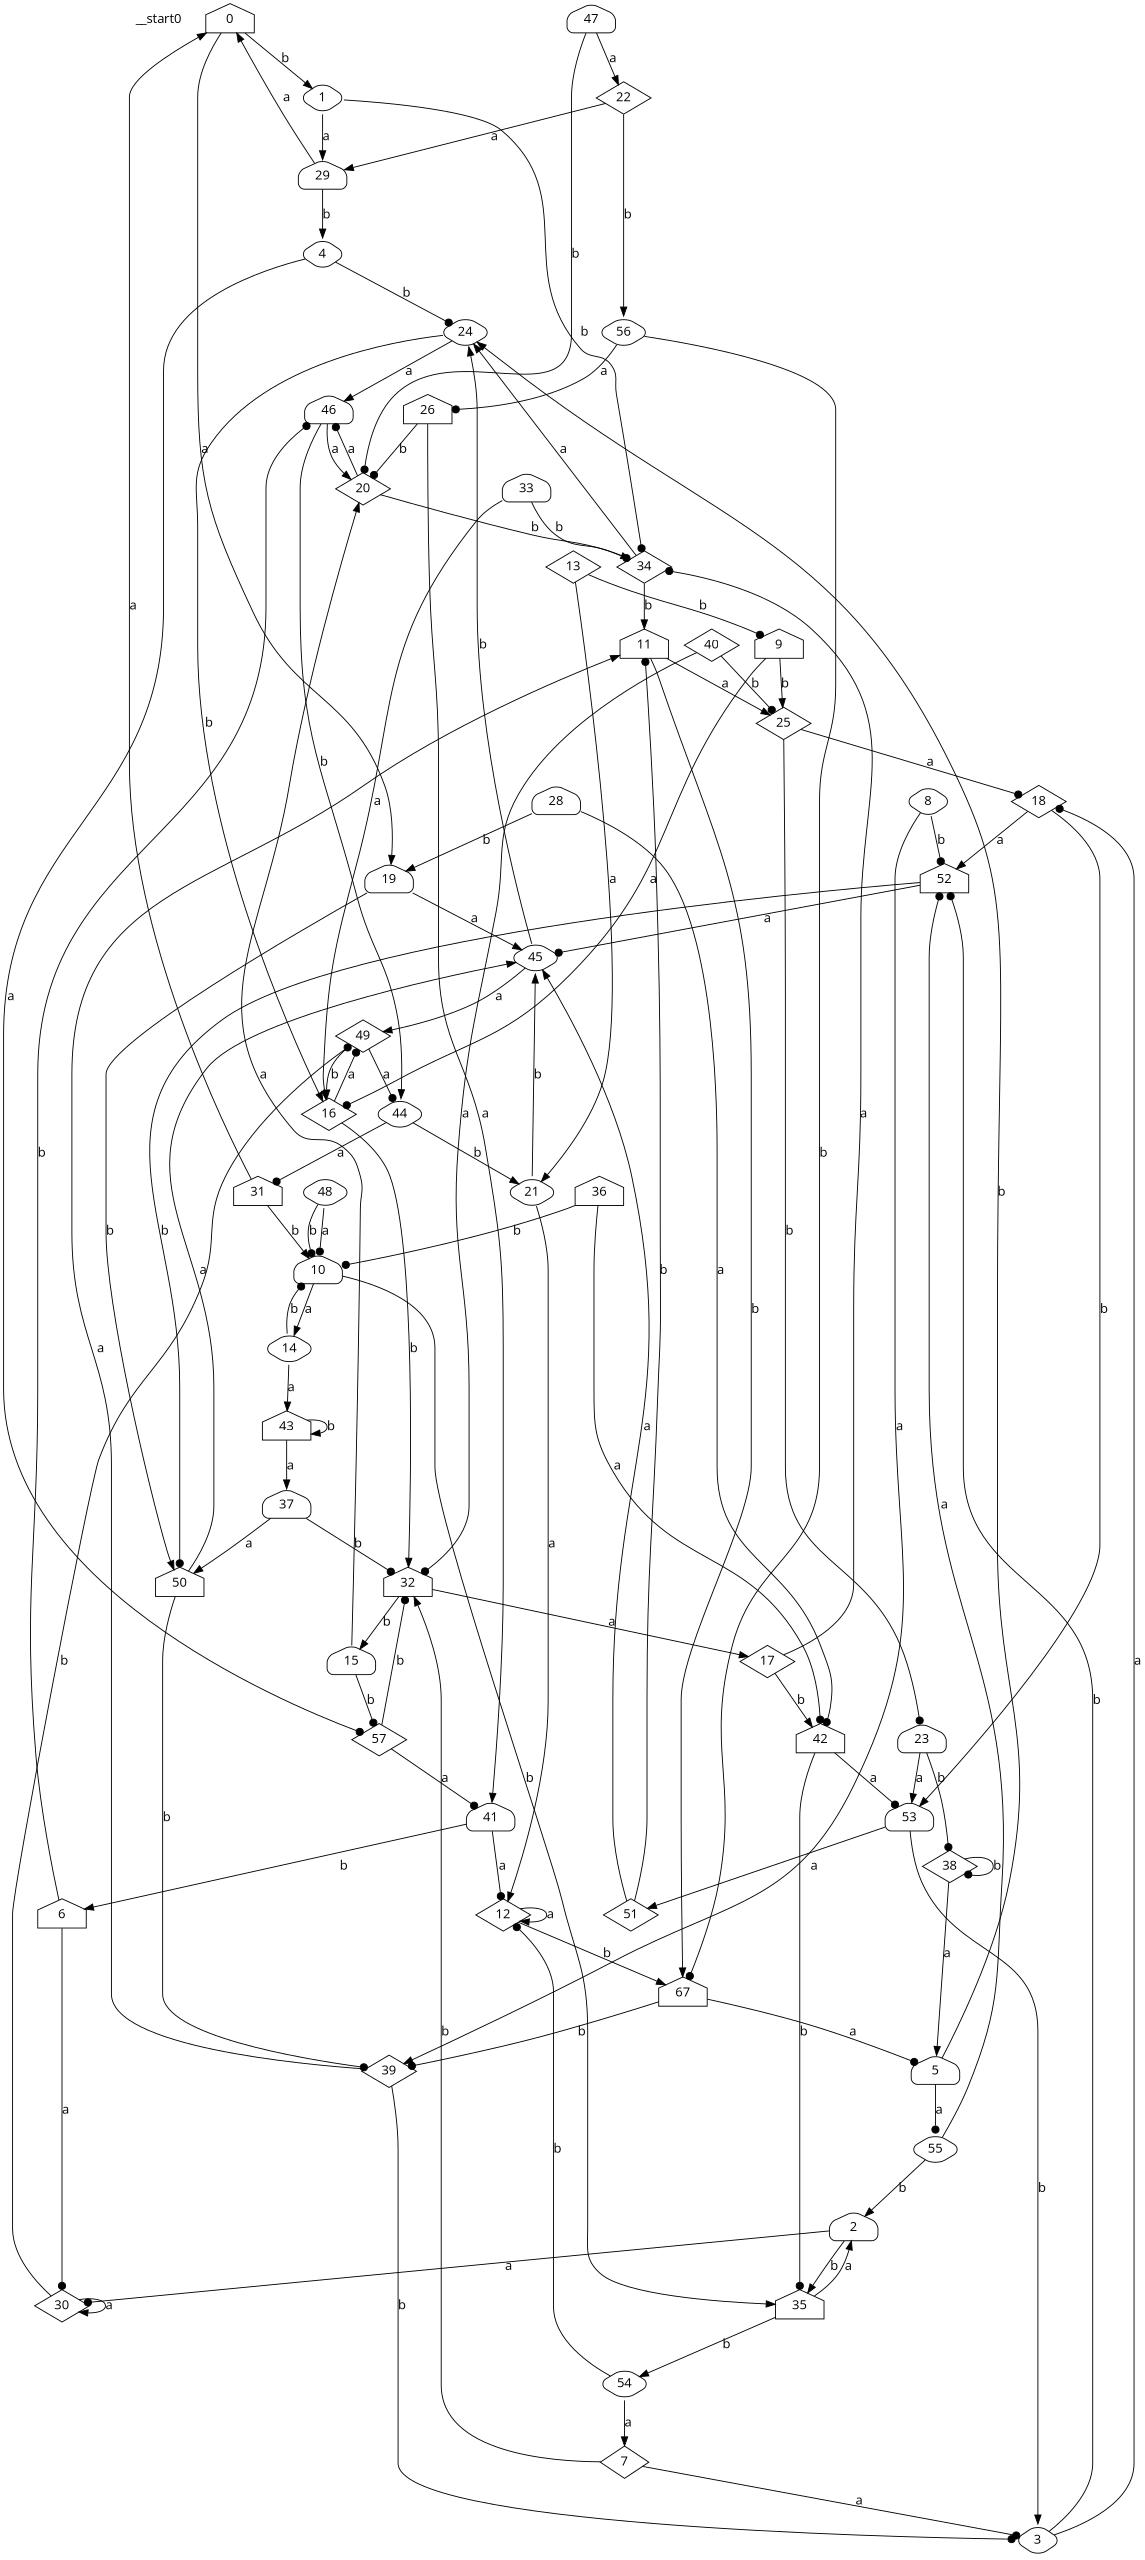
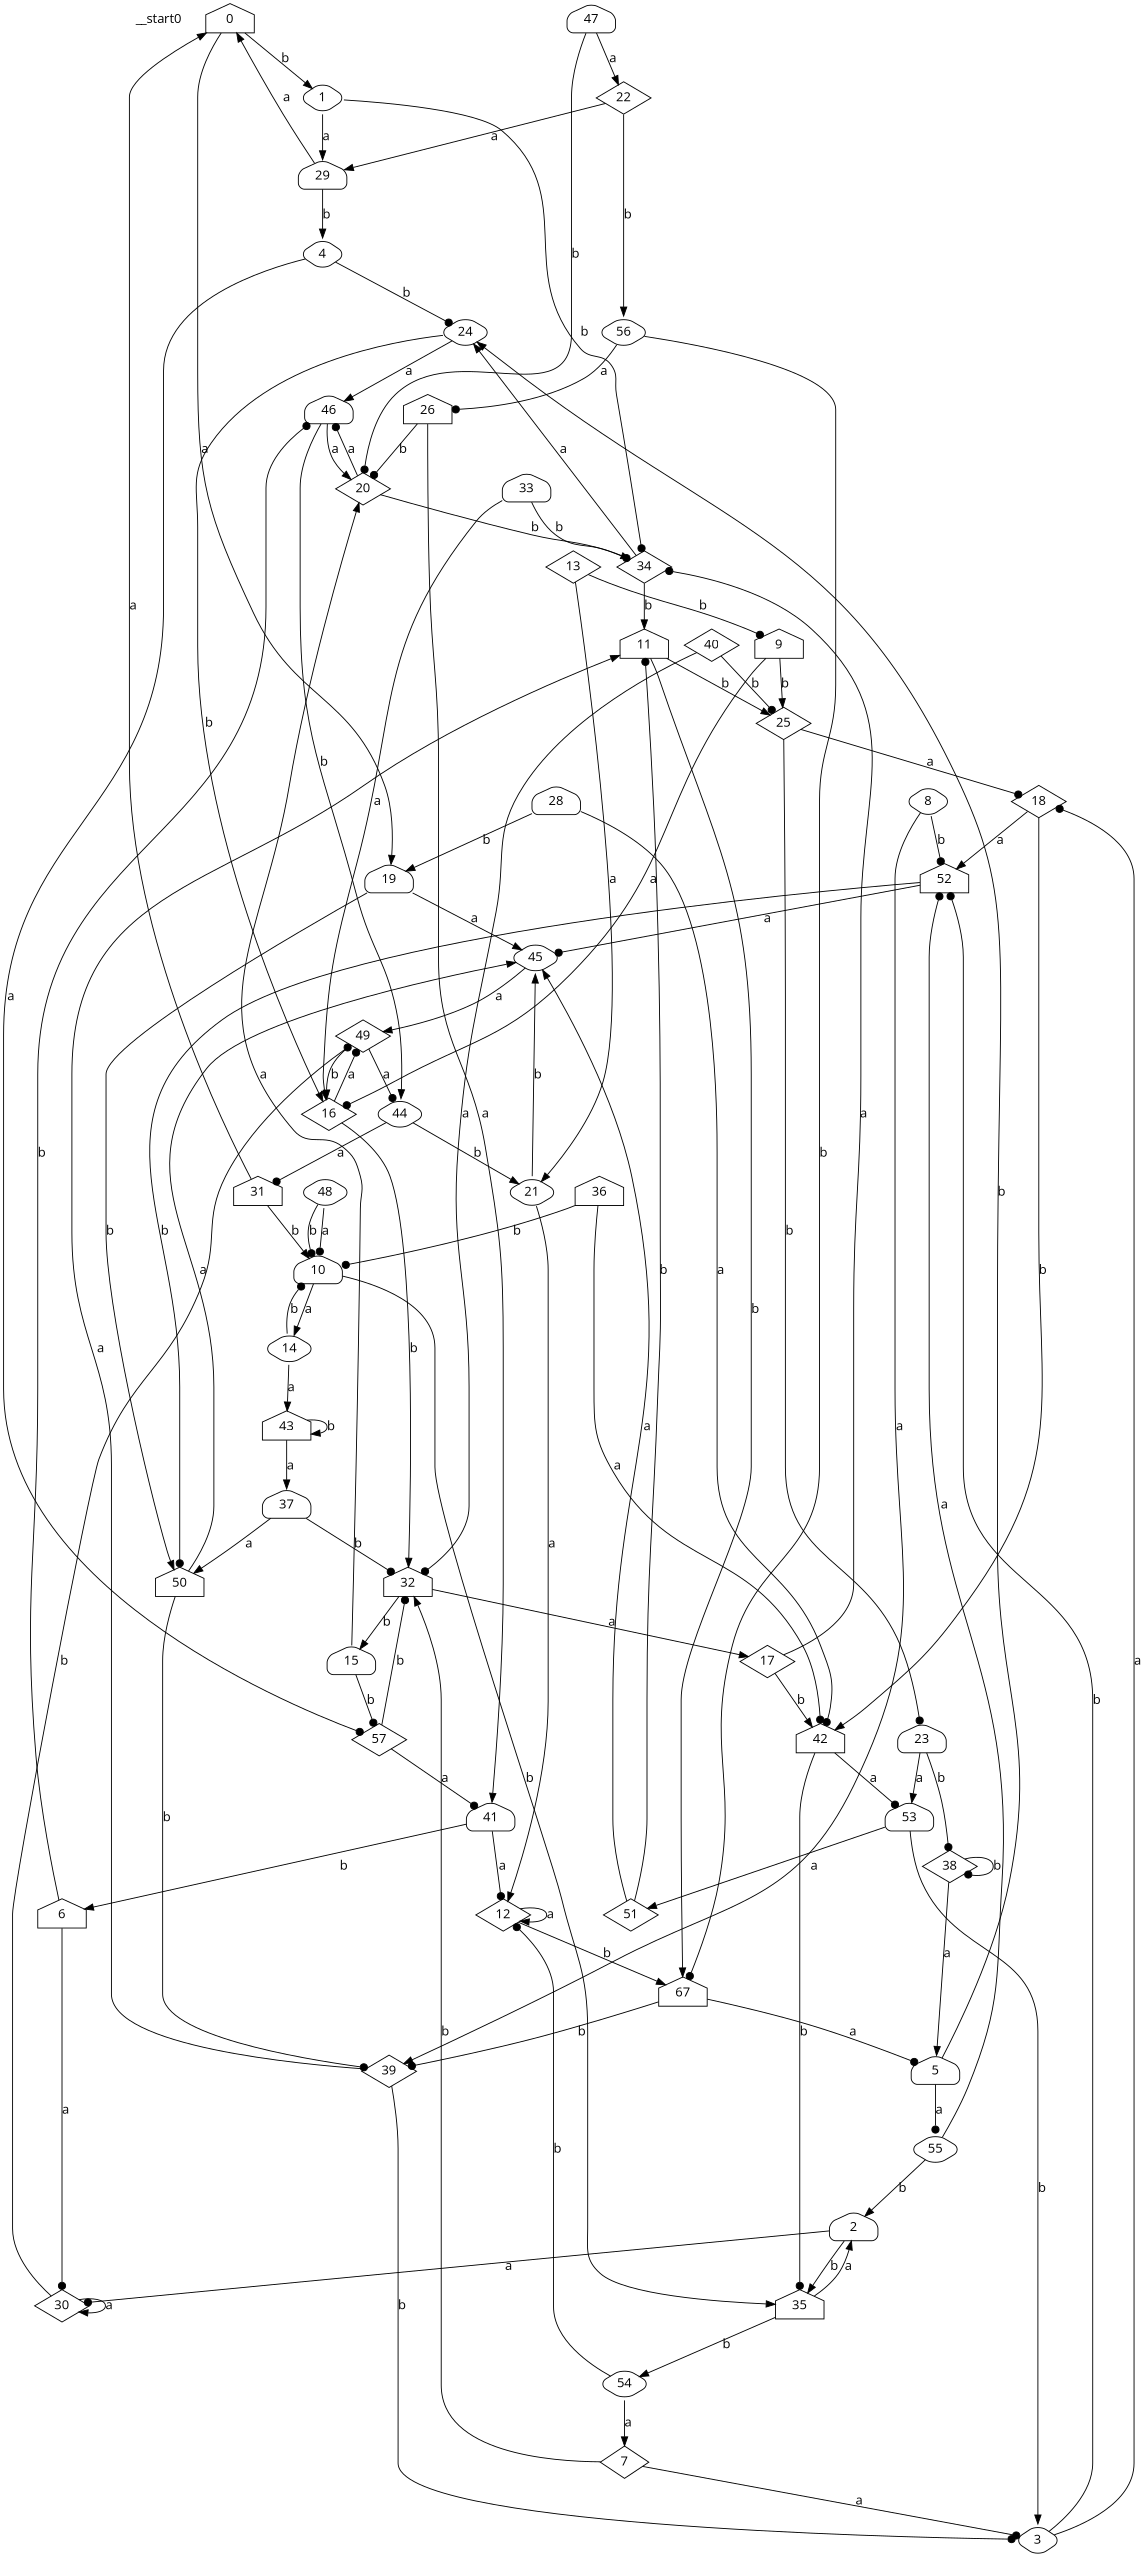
  digraph {
    fontname="Open Sans"
    rankdir=TB
    node [fontname="Open Sans" shape=diamond color=black fillcolor=white style=filled]
    edge [arrowhead=normal fontname="Open Sans"]
    __start0 [shape=none color="" fillcolor="" style=""]
    n2 [label=0 shape=house]
    n3 [label=1 style="rounded,filled"]
    n4 [label=19 shape=house style="rounded,filled"]
    n5 [label=29 shape=house style="rounded,filled"]
    n6 [label=34]
    n7 [label=45 style="rounded,filled"]
    n8 [label=50 shape=house]
    n9 [label=4 style="rounded,filled"]
    n10 [label=24 style="rounded,filled"]
    n11 [label=11 shape=house]
    n12 [label=2 shape=house style="rounded,filled"]
    n13 [label=30]
    n14 [label=35 shape=house]
    n15 [label=49]
    n16 [label=54 style="rounded,filled"]
    n17 [label=3 style="rounded,filled"]
    n18 [label=18]
    n19 [label=52 shape=house]
    n20 [label=42 shape=house]
    n21 [label=57]
    n22 [label=46 shape=house style="rounded,filled"]
    n23 [label=16]
    n24 [label=32 shape=house]
    n25 [label=41 shape=house style="rounded,filled"]
    n26 [label=5 shape=house style="rounded,filled"]
    n27 [label=55 style="rounded,filled"]
    n28 [label=6 shape=house]
    n29 [label=20]
    n30 [label=44 style="rounded,filled"]
    n31 [label=7]
    n32 [label=15 shape=house style="rounded,filled"]
    n33 [label=17]
    n34 [label=8 style="rounded,filled"]
    n35 [label=39]
    n36 [label=9 shape=house]
    n37 [label=25]
    n38 [label=23 shape=house style="rounded,filled"]
    n39 [label=10 shape=house style="rounded,filled"]
    n40 [label=14 style="rounded,filled"]
    n41 [label=43 shape=house]
    n42 [label=67 shape=house]
    n43 [label=12]
    n44 [label=13]
    n45 [label=21 style="rounded,filled"]
    n46 [label=37 shape=house style="rounded,filled"]
    n47 [label=53 shape=house style="rounded,filled"]
    n48 [label=22]
    n49 [label=56 style="rounded,filled"]
    n50 [label=26 shape=house]
    n51 [label=38]
    n52 [label=51]
    n53 [label=28 shape=house style="rounded,filled"]
    n54 [label=31 shape=house]
    n55 [label=33 shape=house style="rounded,filled"]
    n56 [label=36 shape=house]
    n57 [label=40]
    n58 [label=47 shape=house style="rounded,filled"]
    n59 [label=48 style="rounded,filled"]
    n2 -> n3 [label=b]
    n2 -> n4 [label=a]
    n3 -> n5 [label=a]
    n3 -> n6 [arrowhead=dot label=b]
    n4 -> n7 [label=a]
    n4 -> n8 [label=b]
    n5 -> n2 [label=a]
    n5 -> n9 [label=b]
    n6 -> n10 [label=a]
    n6 -> n11 [label=b]
-   n7 -> n10 [label=b]
    n7 -> n15 [label=a]
    n8 -> n7 [label=a]
    n8 -> n35 [arrowhead=dot label=b]
    n9 -> n10 [arrowhead=dot label=b]
    n9 -> n21 [arrowhead=dot label=a]
    n10 -> n22 [label=a]
    n10 -> n23 [label=b]
-   n11 -> n37 [label=a]
+   n11 -> n37 [label=b]
    n11 -> n42 [label=b]
    n12 -> n13 [arrowhead=dot label=a]
    n12 -> n14 [label=b]
    n13 -> n13 [label=a]
    n13 -> n15 [arrowhead=dot label=b]
    n14 -> n12 [label=a]
    n14 -> n16 [label=b]
    n15 -> n23 [label=b]
    n15 -> n30 [arrowhead=dot label=a]
    n16 -> n31 [label=a]
    n16 -> n43 [arrowhead=dot label=b]
    n17 -> n18 [arrowhead=dot label=a]
    n17 -> n19 [arrowhead=dot label=b]
    n18 -> n19 [label=a]
-   n18 -> n47 [label=b]
+   n18 -> n20 [label=b]
    n19 -> n7 [arrowhead=dot label=a]
    n19 -> n8 [arrowhead=dot label=b]
    n20 -> n14 [arrowhead=dot label=b]
    n20 -> n47 [arrowhead=dot label=a]
    n21 -> n24 [arrowhead=dot label=b]
    n21 -> n25 [arrowhead=dot label=a]
    n22 -> n29 [label=a]
    n22 -> n30 [label=b]
    n23 -> n15 [arrowhead=dot label=a]
    n23 -> n24 [label=b]
    n24 -> n32 [label=b]
    n24 -> n33 [label=a]
    n25 -> n28 [label=b]
    n25 -> n43 [arrowhead=dot label=a]
    n26 -> n10 [label=b]
    n26 -> n27 [arrowhead=dot label=a]
    n27 -> n12 [label=b]
    n27 -> n19 [arrowhead=dot label=a]
    n28 -> n13 [arrowhead=dot label=a]
    n28 -> n22 [arrowhead=dot label=b]
    n29 -> n6 [label=b]
    n29 -> n22 [arrowhead=dot label=a]
    n30 -> n45 [label=b]
    n30 -> n54 [arrowhead=dot label=a]
    n31 -> n17 [arrowhead=dot label=a]
    n31 -> n24 [label=b]
    n32 -> n21 [arrowhead=dot label=b]
    n32 -> n29 [label=a]
    n33 -> n6 [arrowhead=dot label=a]
    n33 -> n20 [label=b]
    n34 -> n19 [arrowhead=dot label=b]
    n34 -> n35 [label=a]
    n35 -> n11 [label=a]
    n35 -> n17 [arrowhead=dot label=b]
    n36 -> n23 [arrowhead=dot label=a]
    n36 -> n37 [label=b]
    n37 -> n18 [arrowhead=dot label=a]
    n37 -> n38 [arrowhead=dot label=b]
    n38 -> n47 [label=a]
    n38 -> n51 [arrowhead=dot label=b]
    n39 -> n14 [label=b]
    n39 -> n40 [label=a]
    n40 -> n39 [arrowhead=dot label=b]
    n40 -> n41 [label=a]
    n41 -> n41 [label=b]
    n41 -> n46 [label=a]
    n42 -> n26 [arrowhead=dot label=a]
    n42 -> n35 [arrowhead=dot label=b]
    n43 -> n42 [label=b]
    n43 -> n43 [label=a]
    n44 -> n36 [arrowhead=dot label=b]
    n44 -> n45 [label=a]
    n45 -> n7 [label=b]
    n45 -> n43 [label=a]
    n46 -> n8 [label=a]
    n46 -> n24 [arrowhead=dot label=b]
    n47 -> n17 [label=b]
    n47 -> n52 [label=a]
    n48 -> n5 [label=a]
    n48 -> n49 [label=b]
    n49 -> n42 [arrowhead=dot label=b]
    n49 -> n50 [arrowhead=dot label=a]
    n50 -> n25 [label=a]
    n50 -> n29 [arrowhead=dot label=b]
    n51 -> n26 [label=a]
    n51 -> n51 [arrowhead=dot label=b]
    n52 -> n7 [label=a]
    n52 -> n11 [arrowhead=dot label=b]
    n53 -> n4 [label=b]
    n53 -> n20 [arrowhead=dot label=a]
    n54 -> n2 [label=a]
    n54 -> n39 [label=b]
    n55 -> n6 [arrowhead=dot label=b]
    n55 -> n23 [label=a]
    n56 -> n20 [arrowhead=dot label=a]
    n56 -> n39 [arrowhead=dot label=b]
    n57 -> n24 [arrowhead=dot label=a]
    n57 -> n37 [arrowhead=dot label=b]
    n58 -> n29 [arrowhead=dot label=b]
    n58 -> n48 [label=a]
    n59 -> n39 [arrowhead=dot label=a]
    n59 -> n39 [arrowhead=dot label=b]
  }
